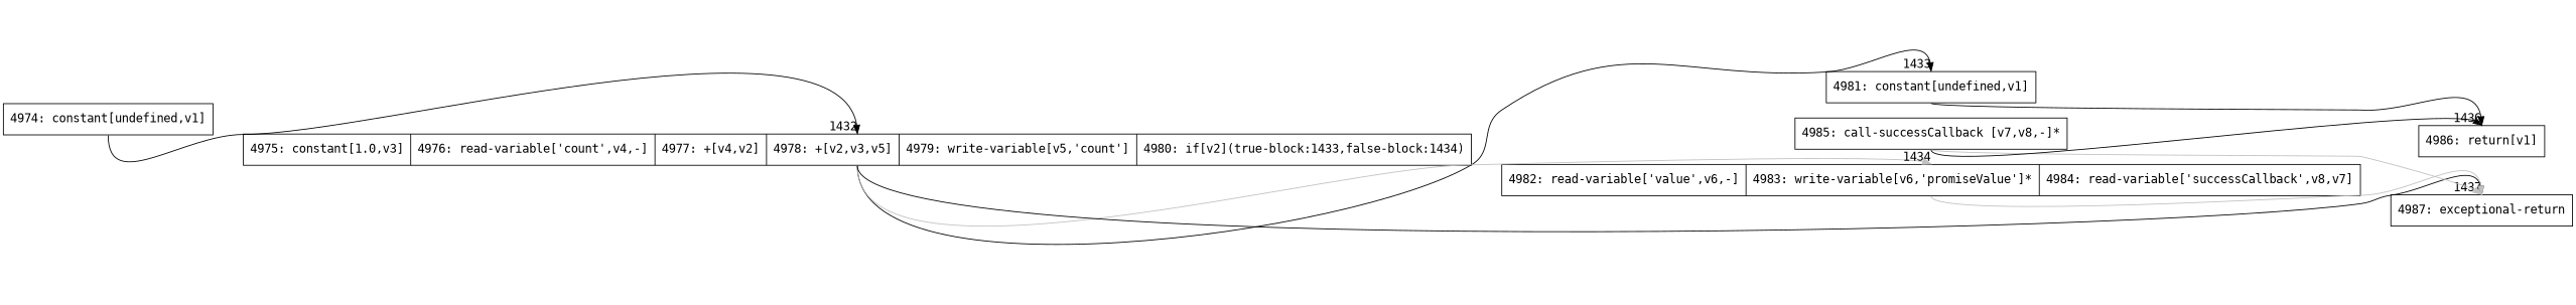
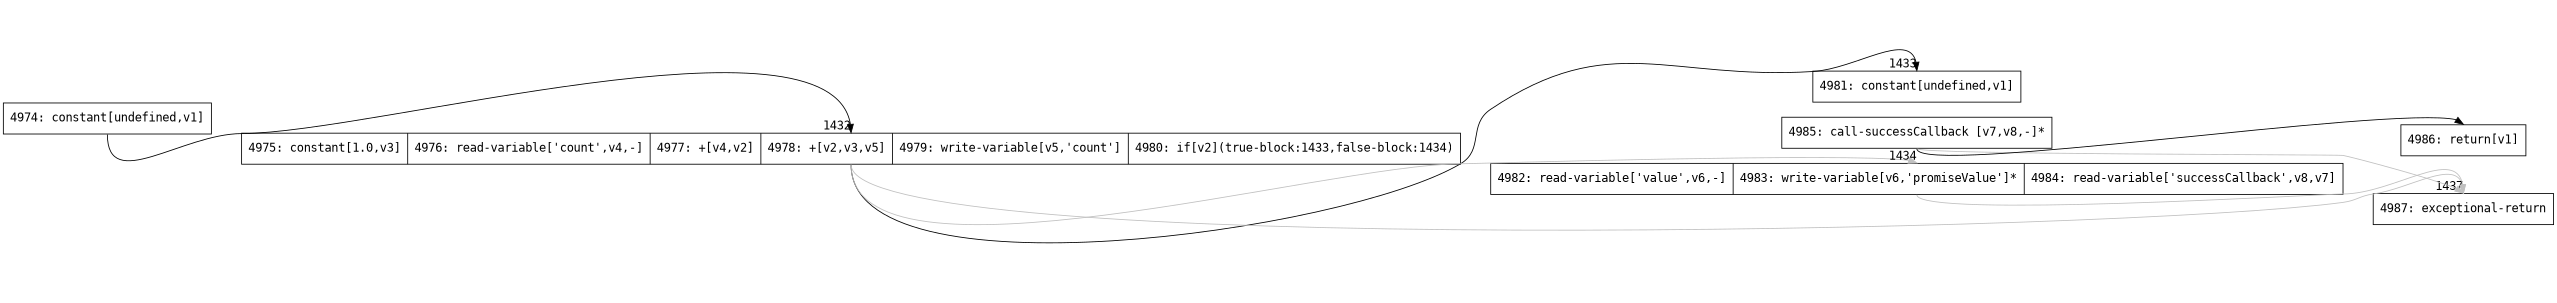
  digraph {
    fontname="DejaVu Sans Mono"
    rankdir=LR
    node [fontname="DejaVu Sans Mono" shape=record]
    edge [fontname="DejaVu Sans Mono" headport=n tailport=s]
    n1 [label="{4974: constant[undefined,v1]}"]
    n2 [label="{4975: constant[1.0,v3]|4976: read-variable['count',v4,-]|4977: +[v4,v2]|4978: +[v2,v3,v5]|4979: write-variable[v5,'count']|4980: if[v2](true-block:1433,false-block:1434)}"]
    n3 [label="{4981: constant[undefined,v1]}"]
    n4 [label="{4982: read-variable['value',v6,-]|4983: write-variable[v6,'promiseValue']*|4984: read-variable['successCallback',v8,v7]}"]
    n5 [label="{4987: exceptional-return}"]
    n6 [label="{4986: return[v1]}"]
    n7 [label="{4985: call-successCallback [v7,v8,-]*}"]
    n1 -> n2 [headlabel="      1432"]
    n2 -> n3 [headlabel="      1433"]
    n2 -> n4 [color=gray headlabel="      1434"]
-   n2 -> n5 [color=black headlabel="      1437"]
-   n3 -> n6 [headlabel="      1436"]
+   n2 -> n5 [color=gray headlabel="      1437"]
    n4 -> n5 [color=gray]
    n7 -> n5 [color=gray]
    n7 -> n6
  }
